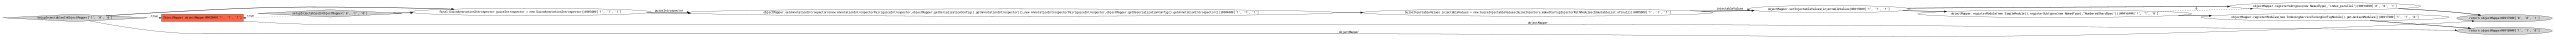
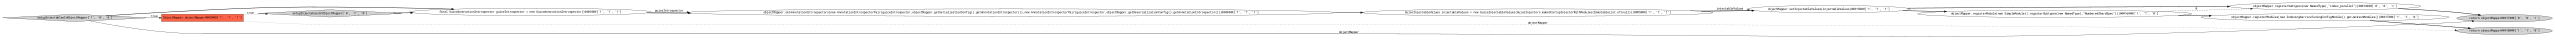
  digraph {
    fontname="Roboto Mono"
    rankdir=LR
    node [fillcolor=white fontname="Roboto Mono" shape=ellipse style=filled]
    edge [fontname="Roboto Mono" style=bold]
    n1 [label="GuiceInjectableValues injectableValues = new GuiceInjectableValues(GuiceInjectors.makeStartupInjectorWithModules(ImmutableList.of(null)))@@@5@@@['1', '1', '1']"]
    n2 [label="objectMapper.setInjectableValues(injectableValues)@@@15@@@['1', '1', '1']"]
    n3 [label="objectMapper.registerModule(new SimpleModule().registerSubtypes(new NamedType(,\"NumberedShardSpec\")))@@@16@@@['1', '1', '0']"]
    n4 [label="objectMapper.registerSubtypes(new NamedType(,\"index_parallel\"))@@@16@@@['0', '0', '1']"]
    n5 [fillcolor=lightgray label="return objectMapper@@@17@@@['0', '0', '1']"]
    n6 [label="objectMapper.registerModules(new IndexingServiceTuningConfigModule().getJacksonModules())@@@17@@@['1', '1', '0']"]
    n7 [fillcolor=lightgray label="return objectMapper@@@18@@@['1', '1', '0']"]
    n8 [label="objectMapper.setAnnotationIntrospectors(new AnnotationIntrospectorPair(guiceIntrospector,objectMapper.getSerializationConfig().getAnnotationIntrospector()),new AnnotationIntrospectorPair(guiceIntrospector,objectMapper.getDeserializationConfig().getAnnotationIntrospector()))@@@4@@@['1', '1', '1']"]
    n9 [fillcolor=tomato label="ObjectMapper objectMapper@@@2@@@['1', '1', '1']" shape=box]
    n10 [label="final GuiceAnnotationIntrospector guiceIntrospector = new GuiceAnnotationIntrospector()@@@3@@@['1', '1', '1']"]
    n11 [fillcolor=lightgray label="setupInjectablesInObjectMapper['1', '0', '0']" shape=diamond]
    n12 [fillcolor=lightgray label="setupInjectablesInObjectMapper['0', '1', '0']" shape=diamond]
    n1 -> n2 [label=injectableValues style=solid]
    n1 -> n2
    n2 -> n3
    n2 -> n4
    n3 -> n4 [label=0 style=dashed]
    n3 -> n6
    n4 -> n5
    n6 -> n7
    n8 -> n1
-   n9 -> n7 [label=objectMapper style=solid]
+   n9 -> n7 [label=objectMapper style=dotted]
    n10 -> n8 [label=guiceIntrospector style=solid]
    n10 -> n8
    n11 -> n5 [label=objectMapper style=solid]
-   n11 -> n9 [label=true style=dotted]
+   n11 -> n9 [label=true style=solid]
    n11 -> n10
-   n12 -> n9 [label=true style=dotted]
+   n9 -> n12 [label=true style=dotted]
    n12 -> n10
  }
